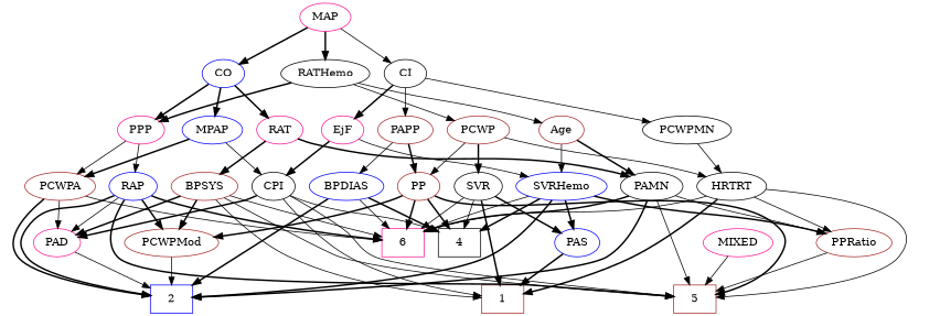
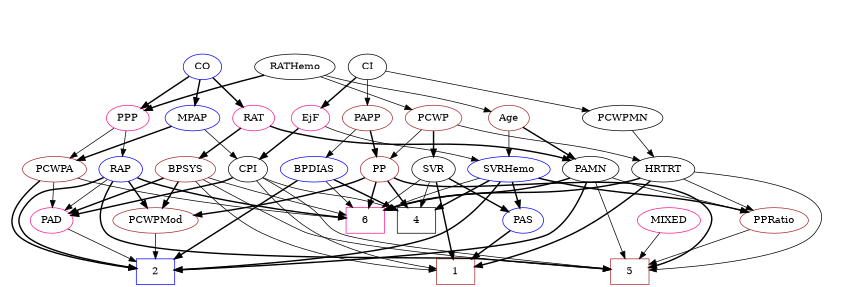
  strict digraph {
    node [color=brown]
    edge [style=bold]
    1 [height=0.5 shape=box width=0.75]
    2 [color=blue height=0.5 shape=box width=0.75]
    n3 [color=deeppink height=0.5 label=6 shape=box width=0.75]
    4 [color=black height=0.5 shape=box width=0.75]
    5 [height=0.5 shape=box width=0.75]
    Age [height=0.5 width=0.75]
    PAMN [color=black height=0.5 width=1.011]
    SVRHemo [color=blue height=0.5 width=1.3902]
    PPRatio [height=0.5 width=1.1013]
    PAS [color=blue height=0.5 width=0.75]
    EjF [color=deeppink height=0.5 width=0.75]
    CPI [color=black height=0.5 width=0.75]
    PAD [color=deeppink height=0.5 width=0.79437]
    RAP [color=blue height=0.5 width=0.77632]
    PCWPMod [height=0.5 width=1.4443]
    MIXED [color=deeppink height=0.5 width=1.1193]
    MPAP [color=blue height=0.5 width=0.97491]
    PCWPA [height=0.5 width=1.1555]
    BPSYS [height=0.5 width=1.0471]
    CO [color=blue height=0.5 width=0.75]
    RAT [color=deeppink height=0.5 width=0.75827]
    PPP [color=deeppink height=0.5 width=0.75]
    RATHemo [color=black height=0.5 width=1.3721]
    PCWP [height=0.5 width=0.97491]
    SVR [color=black height=0.5 width=0.77632]
    HRTRT [color=black height=0.5 width=1.1013]
    PP [height=0.5 width=0.75]
    PCWPMN [color=black height=0.5 width=1.3902]
    BPDIAS [color=blue height=0.5 width=1.1735]
-   MAP [color=deeppink height=0.5 width=0.84854]
    CI [color=black height=0.5 width=0.75]
    PAPP [height=0.5 width=0.88464]
    Age -> PAMN
    Age -> SVRHemo [style=solid]
    PAMN -> 2
    PAMN -> n3
    PAMN -> 5 [style=solid]
    PAMN -> PPRatio [style=solid]
    SVRHemo -> 2
    SVRHemo -> n3 [style=solid]
    SVRHemo -> 4
    SVRHemo -> PPRatio
    SVRHemo -> PAS
    PPRatio -> 5 [style=solid]
    PAS -> 1
    EjF -> SVRHemo [style=solid]
    EjF -> CPI
    CPI -> 1 [style=solid]
    CPI -> 4 [style=solid]
    CPI -> 5 [style=solid]
    CPI -> PAD
    PAD -> 2 [style=solid]
    RAP -> 2
    RAP -> n3
    RAP -> 5
    RAP -> PAD [style=solid]
    RAP -> PCWPMod
    PCWPMod -> 2 [style=solid]
    MIXED -> 5 [style=solid]
    MPAP -> CPI [style=solid]
    MPAP -> PCWPA
    PCWPA -> 2
    PCWPA -> n3 [style=solid]
    PCWPA -> PAD [style=solid]
    BPSYS -> 1 [style=solid]
    BPSYS -> n3 [style=solid]
    BPSYS -> 5 [style=solid]
    BPSYS -> PAD
    BPSYS -> PCWPMod
    CO -> MPAP
    CO -> RAT
    CO -> PPP
    RAT -> PAMN
    RAT -> BPSYS
    PPP -> RAP [style=solid]
    PPP -> PCWPA [style=solid]
    RATHemo -> Age [style=solid]
    RATHemo -> PPP
    RATHemo -> PCWP [style=solid]
    PCWP -> SVR
    PCWP -> HRTRT [style=solid]
    PCWP -> PP [style=solid]
    SVR -> 1
    SVR -> n3 [style=solid]
    SVR -> 4 [style=solid]
    SVR -> PAS
    HRTRT -> 1
-   HRTRT -> n3 [style=solid]
+   HRTRT -> n3
    HRTRT -> 5 [style=solid]
    HRTRT -> PPRatio [style=solid]
    PP -> n3
    PP -> 4
    PP -> 5
    PP -> PCWPMod
    PCWPMN -> HRTRT [style=solid]
    BPDIAS -> 2
    BPDIAS -> n3 [style=solid]
    BPDIAS -> 4
-   MAP -> CO
-   MAP -> RATHemo
-   MAP -> CI [style=solid]
    CI -> EjF
    CI -> PCWPMN [style=solid]
    CI -> PAPP [style=solid]
    PAPP -> PP
    PAPP -> BPDIAS [style=solid]
  }
